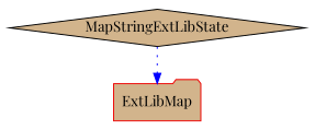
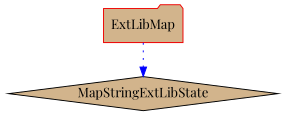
  digraph {
    fontname="Playfair Display"
    node [style=filled fillcolor=tan fontname="Playfair Display"]
    n1 [color=red2 label=ExtLibMap shape=folder]
    MapStringExtLibState [shape=diamond]
-   MapStringExtLibState -> n1 [color=blue style=dotted fontname="Playfair Display"]
+   n1 -> MapStringExtLibState [color=blue style=dotted fontname="Playfair Display"]
  }
